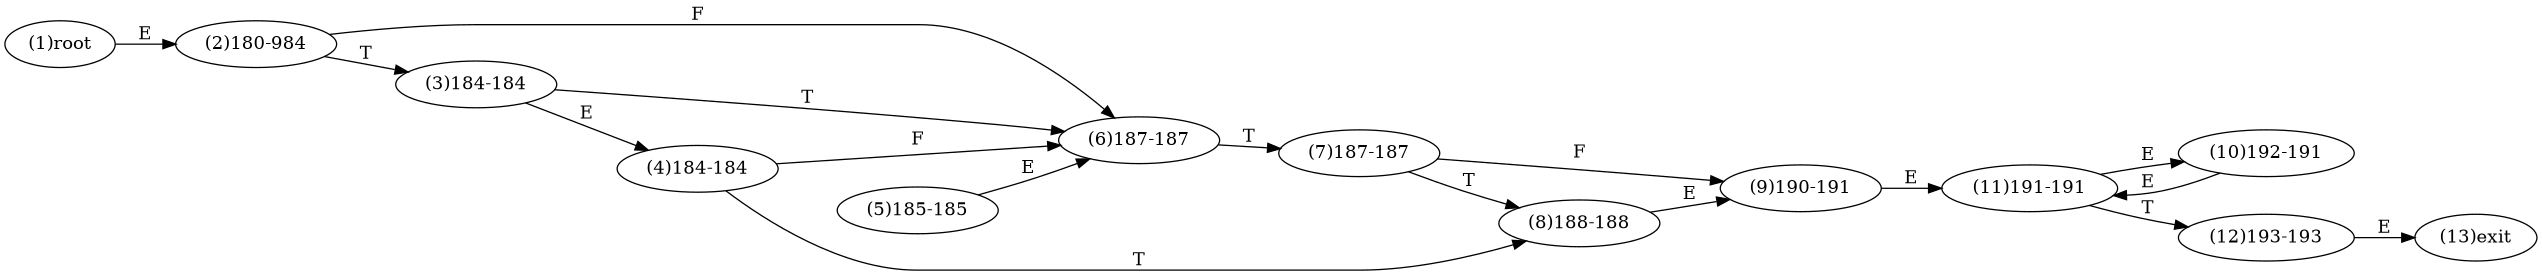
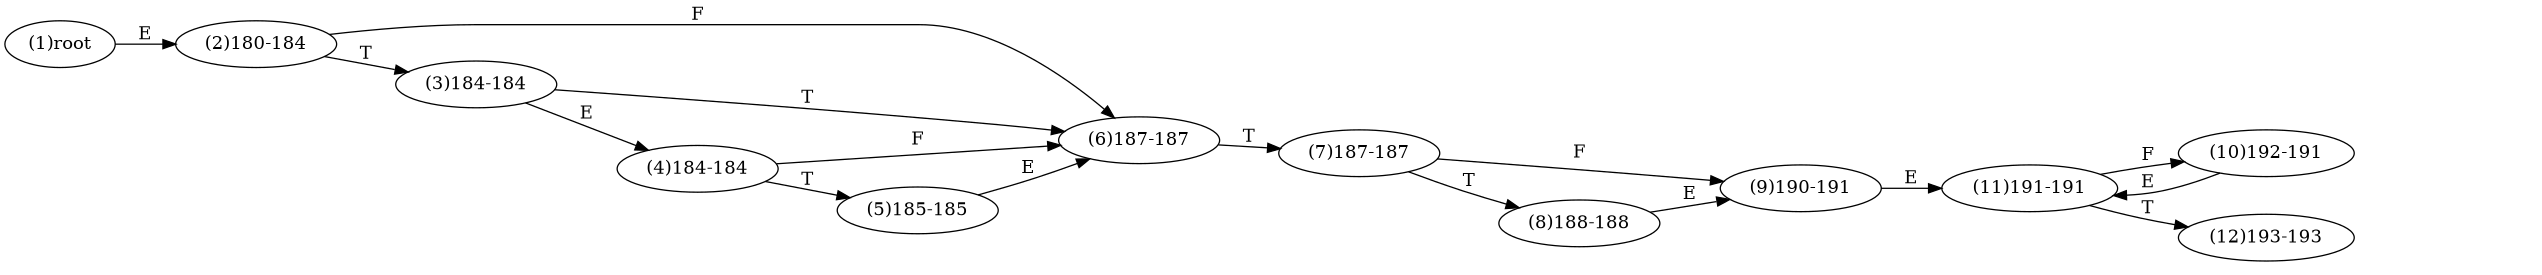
  digraph {
    rankdir=LR
    n1 [label="(1)root"]
-   n2 [label="(2)180-984"]
+   n2 [label="(2)180-184"]
    n3 [label="(3)184-184"]
    n4 [label="(6)187-187"]
    n5 [label="(4)184-184"]
    n6 [label="(7)187-187"]
    n7 [label="(5)185-185"]
    n8 [label="(9)190-191"]
    n9 [label="(8)188-188"]
    n10 [label="(11)191-191"]
    n11 [label="(10)192-191"]
    n12 [label="(12)193-193"]
-   n13 [label="(13)exit"]
    n1 -> n2 [label=E]
    n2 -> n3 [label=T]
    n2 -> n4 [label=F]
    n3 -> n4 [label=T]
    n3 -> n5 [label=E]
    n4 -> n6 [label=T]
    n5 -> n4 [label=F]
-   n5 -> n9 [label=T]
+   n5 -> n7 [label=T]
    n6 -> n8 [label=F]
    n6 -> n9 [label=T]
    n7 -> n4 [label=E]
    n8 -> n10 [label=E]
    n9 -> n8 [label=E]
-   n10 -> n11 [label=E]
+   n10 -> n11 [label=F]
    n10 -> n12 [label=T]
    n11 -> n10 [label=E]
-   n12 -> n13 [label=E]
  }
